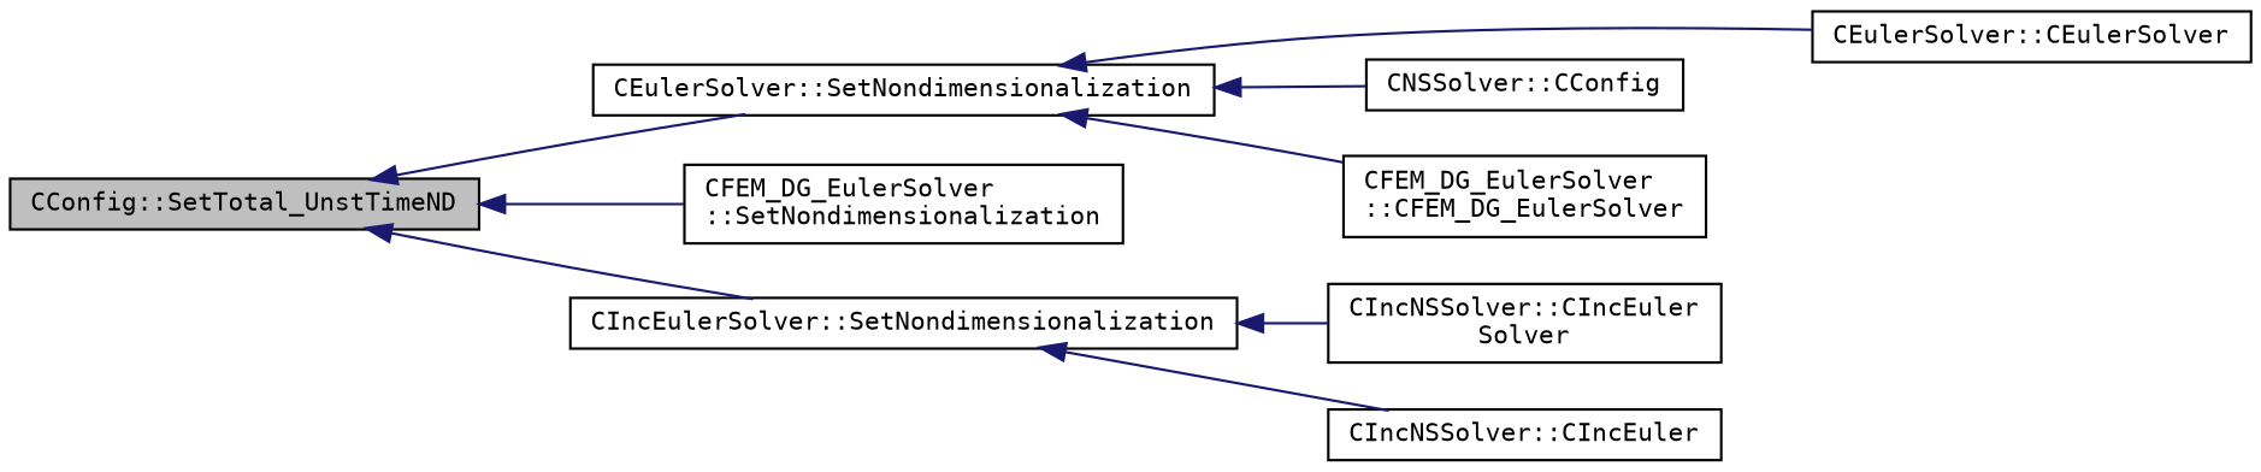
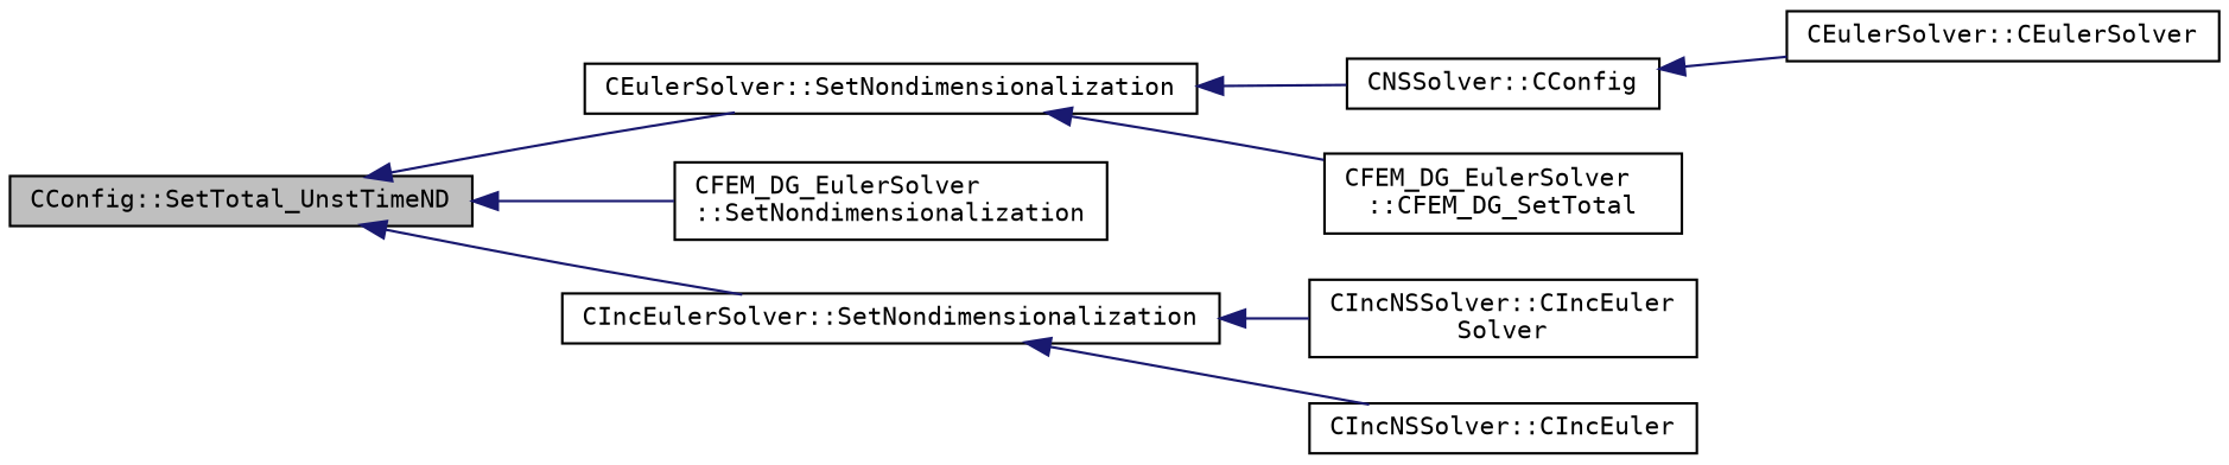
  digraph {
    fontname="DejaVu Sans Mono"
    rankdir=LR
    node [color=black fillcolor=white fontname="DejaVu Sans Mono" fontsize=10 shape=record style=filled]
    edge [color=midnightblue dir=back fontname="DejaVu Sans Mono" fontsize=10 labelfontname=Helvetica labelfontsize=10 style=solid]
    n1 [fillcolor=grey75 fontcolor=black height=0.2 label="CConfig::SetTotal_UnstTimeND" width=0.4]
    n2 [height=0.2 label="CEulerSolver::SetNondimensionalization" width=0.4]
    n3 [height=0.2 label="CFEM_DG_EulerSolver\l::SetNondimensionalization" width=0.4]
    n4 [height=0.2 label="CIncEulerSolver::SetNondimensionalization" width=0.4]
    n5 [height=0.2 label="CEulerSolver::CEulerSolver" width=0.4]
    n6 [height=0.2 label="CNSSolver::CConfig" width=0.4]
-   n7 [height=0.2 label="CFEM_DG_EulerSolver\l::CFEM_DG_EulerSolver" width=0.4]
+   n7 [height=0.2 label="CFEM_DG_EulerSolver\l::CFEM_DG_SetTotal" width=0.4]
    n8 [height=0.2 label="CIncNSSolver::CIncEuler\lSolver" width=0.4]
    n9 [height=0.2 label="CIncNSSolver::CIncEuler" width=0.4]
    n1 -> n2
    n1 -> n3
    n1 -> n4
-   n2 -> n5
+   n6 -> n5
    n2 -> n6
    n2 -> n7
    n4 -> n8
    n4 -> n9
  }
